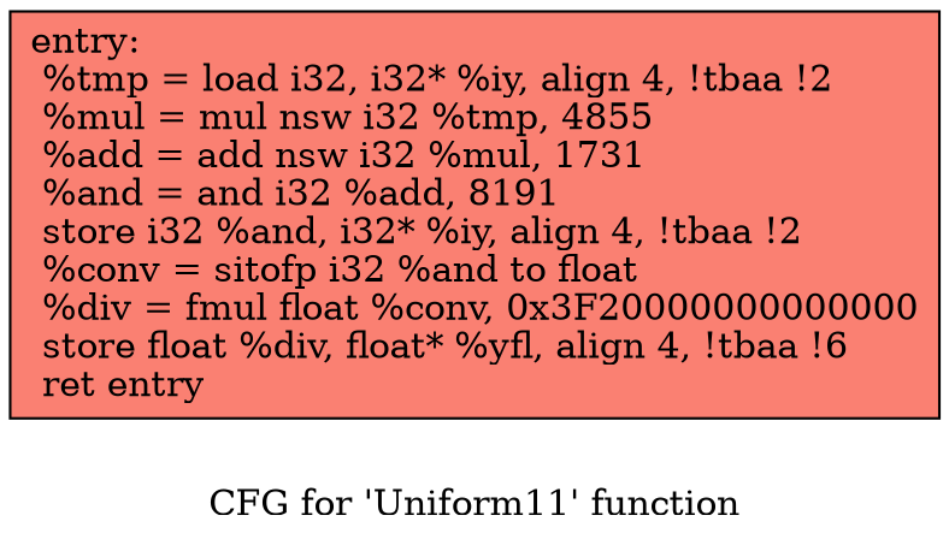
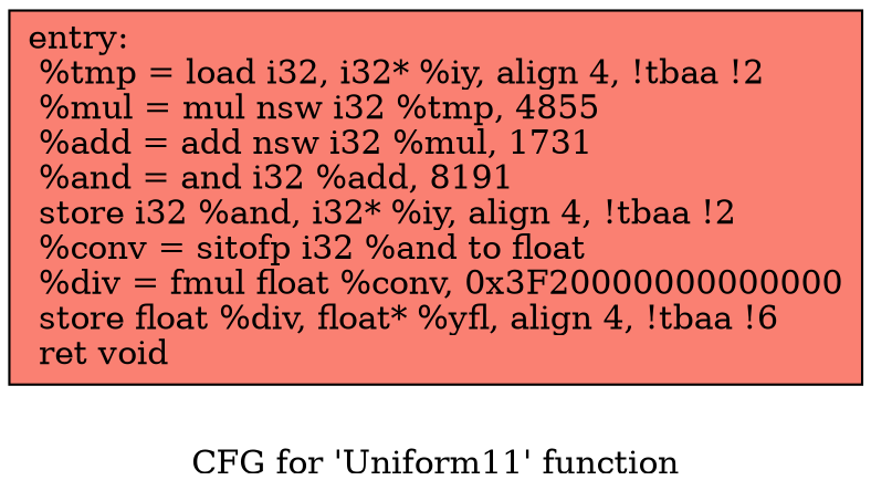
  digraph {
    label="CFG for 'Uniform11' function"
-   n1 [label="{entry:\l  %tmp = load i32, i32* %iy, align 4, !tbaa !2\l  %mul = mul nsw i32 %tmp, 4855\l  %add = add nsw i32 %mul, 1731\l  %and = and i32 %add, 8191\l  store i32 %and, i32* %iy, align 4, !tbaa !2\l  %conv = sitofp i32 %and to float\l  %div = fmul float %conv, 0x3F20000000000000\l  store float %div, float* %yfl, align 4, !tbaa !6\l  ret entry\l}" shape=record style=filled fillcolor=salmon]
+   n1 [label="{entry:\l  %tmp = load i32, i32* %iy, align 4, !tbaa !2\l  %mul = mul nsw i32 %tmp, 4855\l  %add = add nsw i32 %mul, 1731\l  %and = and i32 %add, 8191\l  store i32 %and, i32* %iy, align 4, !tbaa !2\l  %conv = sitofp i32 %and to float\l  %div = fmul float %conv, 0x3F20000000000000\l  store float %div, float* %yfl, align 4, !tbaa !6\l  ret void\l}" shape=record style=filled fillcolor=salmon]
  }
